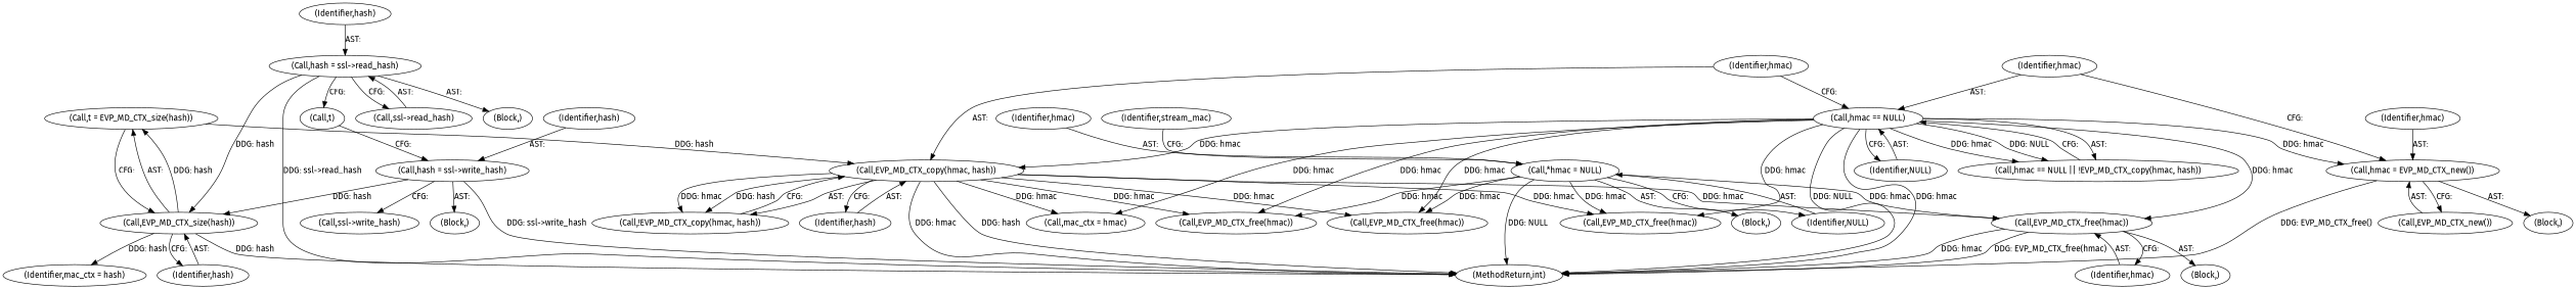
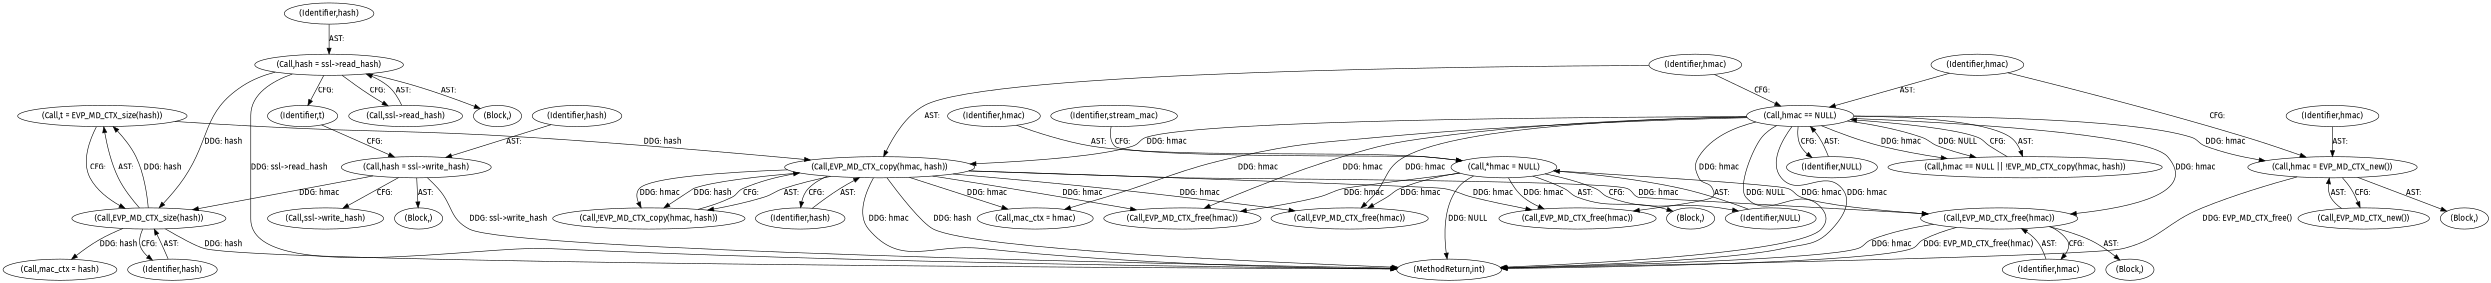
  digraph {
    fontname="Fira Sans"
    node [fontname="Fira Sans"]
    edge [fontname="Fira Sans"]
    n1 [label="(Call,EVP_MD_CTX_free(hmac))"]
    n2 [label="(MethodReturn,int)"]
    n3 [label="(Block,)"]
    n4 [label="(Identifier,hmac)"]
    n5 [label="(Call,*hmac = NULL)"]
    n6 [label="(Block,)"]
    n7 [label="(Identifier,NULL)"]
    n8 [label="(Call,EVP_MD_CTX_free(hmac))"]
    n9 [label="(Call,EVP_MD_CTX_free(hmac))"]
    n10 [label="(Call,EVP_MD_CTX_free(hmac))"]
    n11 [label="(Call,hmac == NULL)"]
    n12 [label="(Call,EVP_MD_CTX_copy(hmac, hash))"]
    n13 [label="(Identifier,NULL)"]
    n14 [label="(Call,hmac == NULL || !EVP_MD_CTX_copy(hmac, hash))"]
    n15 [label="(Call,mac_ctx = hmac)"]
    n16 [label="(Call,hmac = EVP_MD_CTX_new())"]
    n17 [label="(Identifier,hash)"]
    n18 [label="(Call,!EVP_MD_CTX_copy(hmac, hash))"]
    n19 [label="(Block,)"]
    n20 [label="(Call,EVP_MD_CTX_new())"]
    n21 [label="(Call,EVP_MD_CTX_size(hash))"]
    n22 [label="(Identifier,hash)"]
-   n23 [label="(Identifier,mac_ctx = hash)"]
+   n23 [label="(Call,mac_ctx = hash)"]
    n24 [label="(Call,t = EVP_MD_CTX_size(hash))"]
    n25 [label="(Call,hash = ssl->read_hash)"]
    n26 [label="(Block,)"]
    n27 [label="(Call,ssl->read_hash)"]
-   n28 [label="(Call,t)"]
+   n28 [label="(Identifier,t)"]
    n29 [label="(Call,hash = ssl->write_hash)"]
    n30 [label="(Call,ssl->write_hash)"]
    n31 [label="(Block,)"]
    n32 [label="(Identifier,hmac)"]
    n33 [label="(Identifier,hmac)"]
    n34 [label="(Identifier,hmac)"]
    n35 [label="(Identifier,hmac)"]
    n36 [label="(Identifier,hash)"]
    n37 [label="(Identifier,hash)"]
    n38 [label="(Identifier,stream_mac)"]
    n1 -> n2 [label="DDG: hmac"]
    n1 -> n2 [label="DDG: EVP_MD_CTX_free(hmac)"]
    n1 -> n3 [label="AST: "]
    n1 -> n4 [label="CFG: "]
    n4 -> n1 [label="AST: "]
    n5 -> n1 [label="DDG: hmac"]
    n5 -> n2 [label="DDG: NULL"]
    n5 -> n6 [label="AST: "]
    n5 -> n7 [label="CFG: "]
    n5 -> n8 [label="DDG: hmac"]
    n5 -> n9 [label="DDG: hmac"]
    n5 -> n10 [label="DDG: hmac"]
    n7 -> n5 [label="AST: "]
    n11 -> n1 [label="DDG: hmac"]
    n11 -> n2 [label="DDG: NULL"]
    n11 -> n2 [label="DDG: hmac"]
    n11 -> n8 [label="DDG: hmac"]
    n11 -> n9 [label="DDG: hmac"]
    n11 -> n10 [label="DDG: hmac"]
    n11 -> n12 [label="DDG: hmac"]
    n11 -> n13 [label="CFG: "]
    n11 -> n14 [label="AST: "]
    n11 -> n14 [label="DDG: hmac"]
    n11 -> n14 [label="DDG: NULL"]
    n11 -> n15 [label="DDG: hmac"]
    n11 -> n16 [label="DDG: hmac"]
    n12 -> n1 [label="DDG: hmac"]
    n12 -> n2 [label="DDG: hash"]
    n12 -> n2 [label="DDG: hmac"]
    n12 -> n8 [label="DDG: hmac"]
    n12 -> n9 [label="DDG: hmac"]
    n12 -> n10 [label="DDG: hmac"]
    n12 -> n15 [label="DDG: hmac"]
    n12 -> n17 [label="CFG: "]
    n12 -> n18 [label="AST: "]
    n12 -> n18 [label="DDG: hmac"]
    n12 -> n18 [label="DDG: hash"]
    n13 -> n11 [label="AST: "]
    n14 -> n11 [label="CFG: "]
    n16 -> n2 [label="DDG: EVP_MD_CTX_free()"]
    n16 -> n19 [label="AST: "]
    n16 -> n20 [label="CFG: "]
    n17 -> n12 [label="AST: "]
    n18 -> n12 [label="CFG: "]
    n20 -> n16 [label="AST: "]
    n21 -> n2 [label="DDG: hash"]
    n21 -> n22 [label="CFG: "]
    n21 -> n23 [label="DDG: hash"]
    n21 -> n24 [label="AST: "]
    n21 -> n24 [label="DDG: hash"]
    n22 -> n21 [label="AST: "]
    n24 -> n12 [label="DDG: hash"]
    n24 -> n21 [label="CFG: "]
    n25 -> n2 [label="DDG: ssl->read_hash"]
    n25 -> n21 [label="DDG: hash"]
    n25 -> n26 [label="AST: "]
    n25 -> n27 [label="CFG: "]
    n25 -> n28 [label="CFG: "]
    n27 -> n25 [label="AST: "]
    n28 -> n29 [label="CFG: "]
    n29 -> n2 [label="DDG: ssl->write_hash"]
-   n29 -> n21 [label="DDG: hash"]
+   n29 -> n21 [label="DDG: hmac"]
    n29 -> n30 [label="CFG: "]
    n29 -> n31 [label="AST: "]
    n32 -> n11 [label="AST: "]
    n32 -> n16 [label="CFG: "]
    n33 -> n16 [label="AST: "]
    n34 -> n5 [label="AST: "]
    n35 -> n11 [label="CFG: "]
    n35 -> n12 [label="AST: "]
    n36 -> n25 [label="AST: "]
    n37 -> n29 [label="AST: "]
    n38 -> n5 [label="CFG: "]
  }
